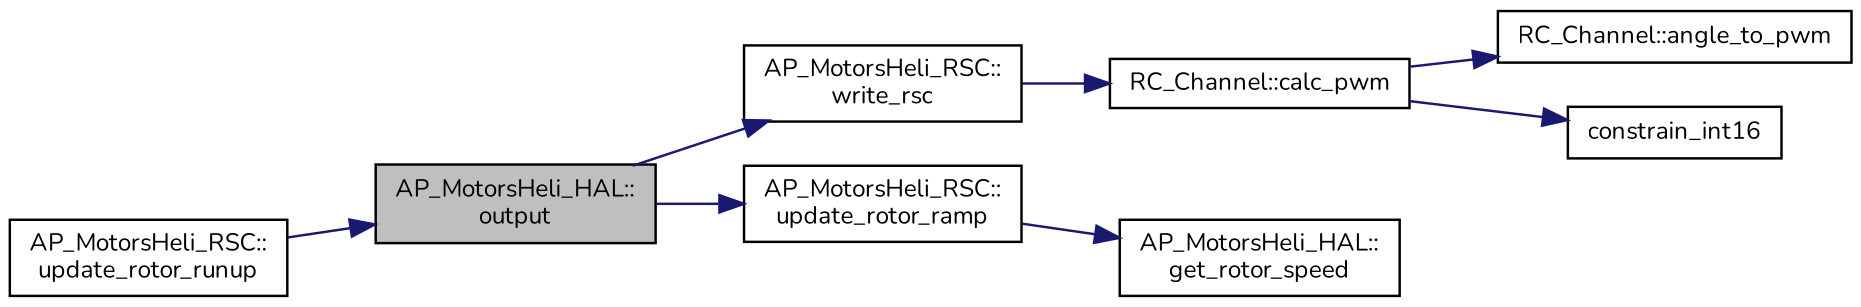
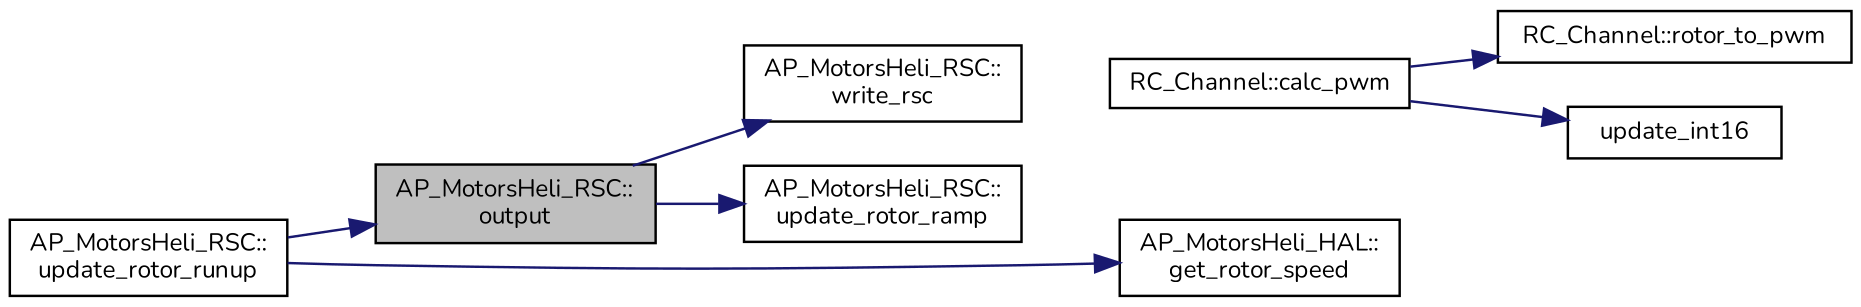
  digraph {
    fontname=Nunito
    rankdir=LR
    node [color=black fillcolor=white fontname=Nunito fontsize=10 shape=record style=filled]
    edge [color=midnightblue fontname=Nunito fontsize=10 labelfontname=Helvetica labelfontsize=10 style=solid]
-   n1 [fillcolor=grey75 fontcolor=black height=0.2 label="AP_MotorsHeli_HAL::\loutput" width=0.4]
+   n1 [fillcolor=grey75 fontcolor=black height=0.2 label="AP_MotorsHeli_RSC::\loutput" width=0.4]
    n2 [height=0.2 label="AP_MotorsHeli_RSC::\lupdate_rotor_ramp" width=0.4]
    n3 [height=0.2 label="AP_MotorsHeli_RSC::\lwrite_rsc" width=0.4]
    n4 [height=0.2 label="AP_MotorsHeli_RSC::\lupdate_rotor_runup" width=0.4]
    n5 [height=0.2 label="AP_MotorsHeli_HAL::\lget_rotor_speed" width=0.4]
    n6 [height=0.2 label="RC_Channel::calc_pwm" width=0.4]
-   n7 [height=0.2 label="RC_Channel::angle_to_pwm" width=0.4]
-   n8 [height=0.2 label=constrain_int16 width=0.4]
+   n7 [height=0.2 label="RC_Channel::rotor_to_pwm" width=0.4]
+   n8 [height=0.2 label=update_int16 width=0.4]
    n1 -> n2
    n1 -> n3
-   n3 -> n6
    n4 -> n1
-   n2 -> n5
+   n4 -> n5
    n6 -> n7
    n6 -> n8
  }
